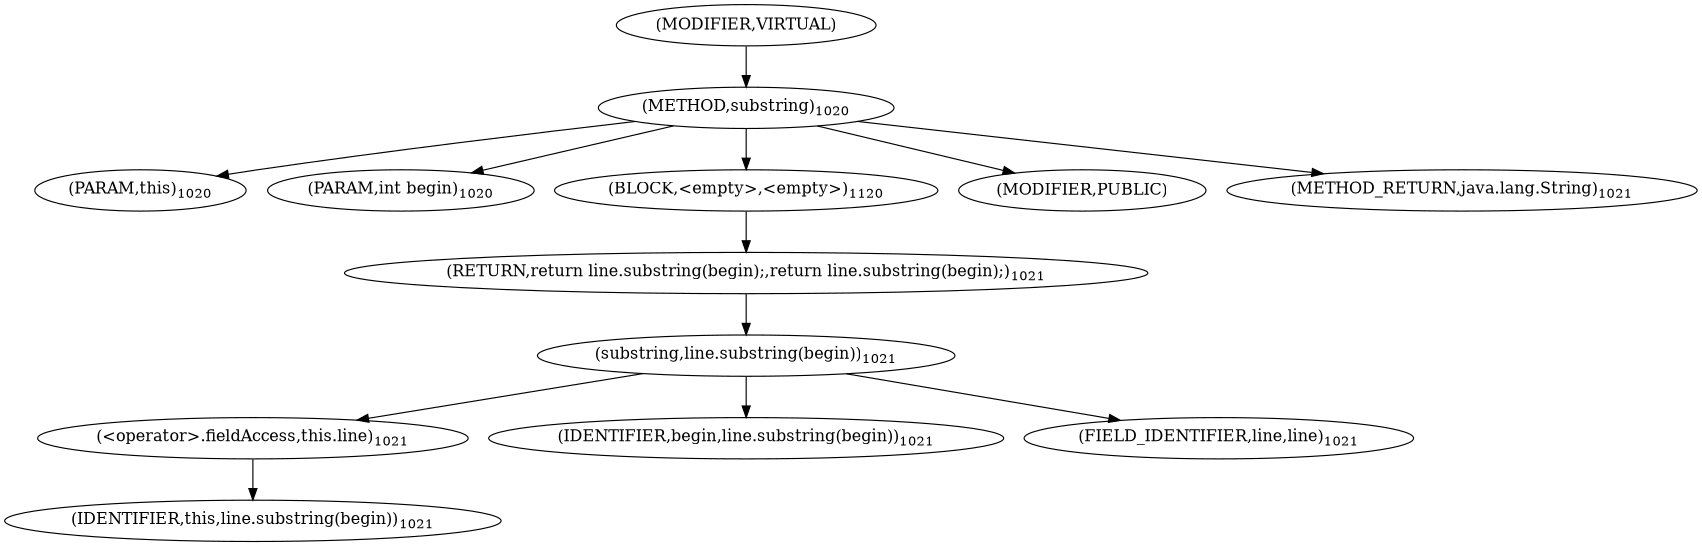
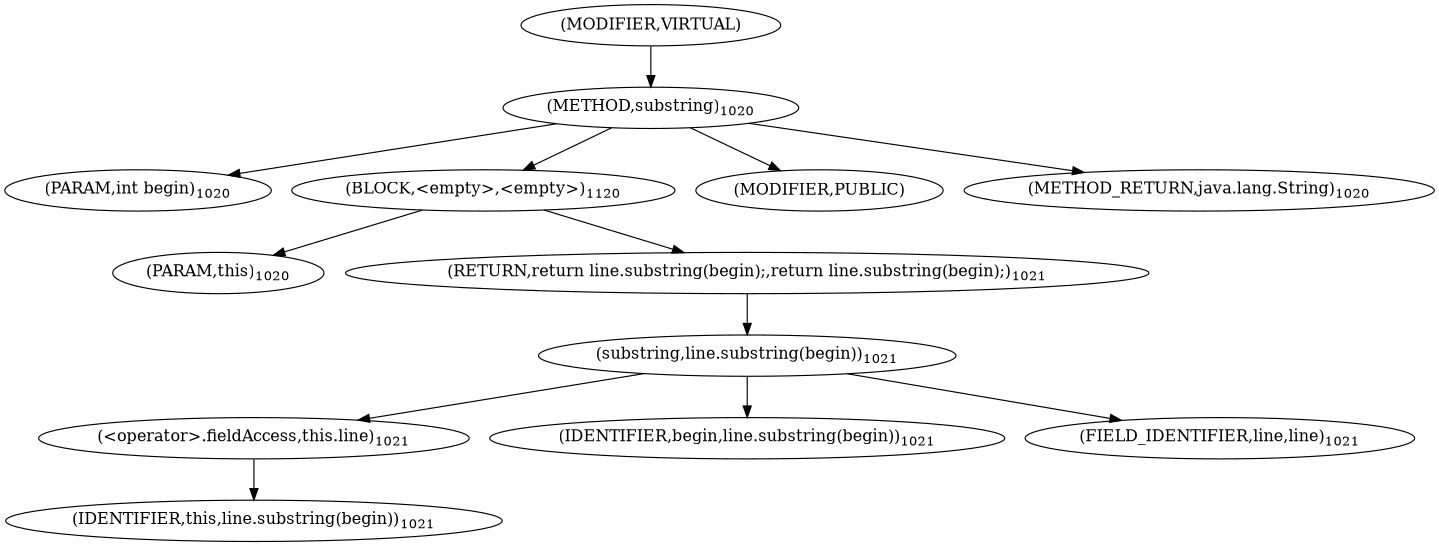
  digraph {
    n1 [label=<(METHOD,substring)<SUB>1020</SUB>>]
    n2 [label=<(PARAM,this)<SUB>1020</SUB>>]
    n3 [label=<(PARAM,int begin)<SUB>1020</SUB>>]
    n4 [label=<(BLOCK,&lt;empty&gt;,&lt;empty&gt;)<SUB>1120</SUB>>]
    n5 [label=<(MODIFIER,PUBLIC)>]
-   n6 [label=<(METHOD_RETURN,java.lang.String)<SUB>1021</SUB>>]
+   n6 [label=<(METHOD_RETURN,java.lang.String)<SUB>1020</SUB>>]
    n7 [label=<(RETURN,return line.substring(begin);,return line.substring(begin);)<SUB>1021</SUB>>]
    n8 [label=<(MODIFIER,VIRTUAL)>]
    n9 [label=<(substring,line.substring(begin))<SUB>1021</SUB>>]
    n10 [label=<(&lt;operator&gt;.fieldAccess,this.line)<SUB>1021</SUB>>]
    n11 [label=<(IDENTIFIER,begin,line.substring(begin))<SUB>1021</SUB>>]
    n12 [label=<(FIELD_IDENTIFIER,line,line)<SUB>1021</SUB>>]
    n13 [label=<(IDENTIFIER,this,line.substring(begin))<SUB>1021</SUB>>]
-   n1 -> n2
+   n4 -> n2
    n1 -> n3
    n1 -> n4
    n1 -> n5
    n1 -> n6
    n4 -> n7
    n7 -> n9
    n8 -> n1
    n9 -> n10
    n9 -> n11
    n9 -> n12
    n10 -> n13
  }
